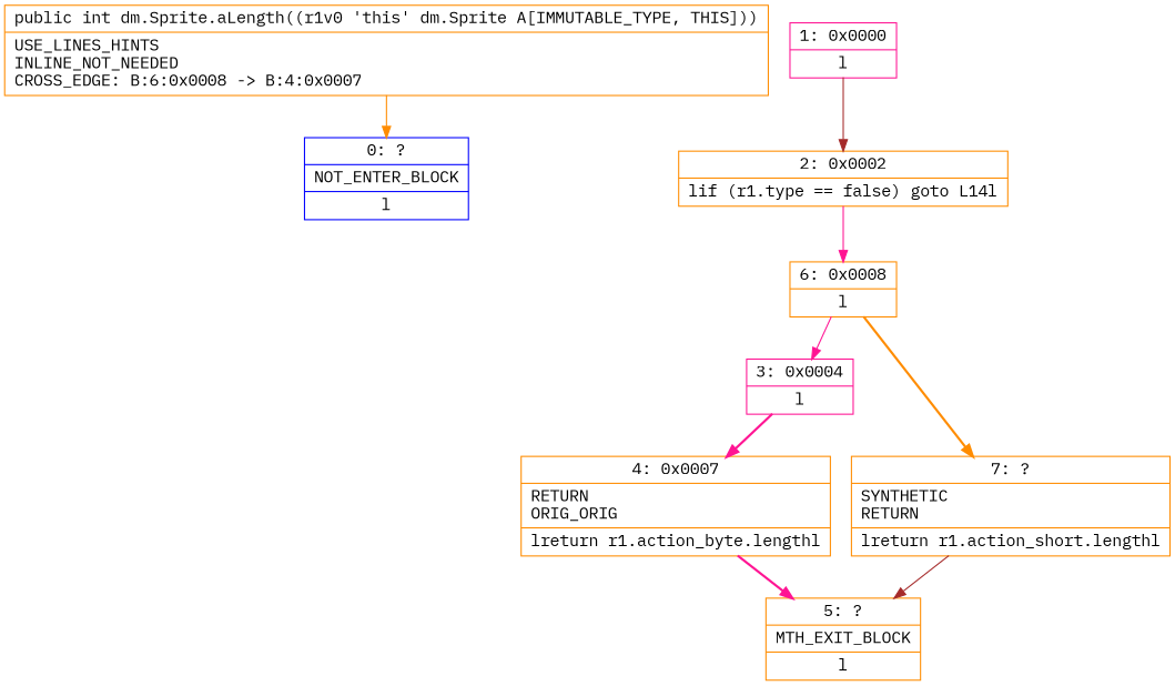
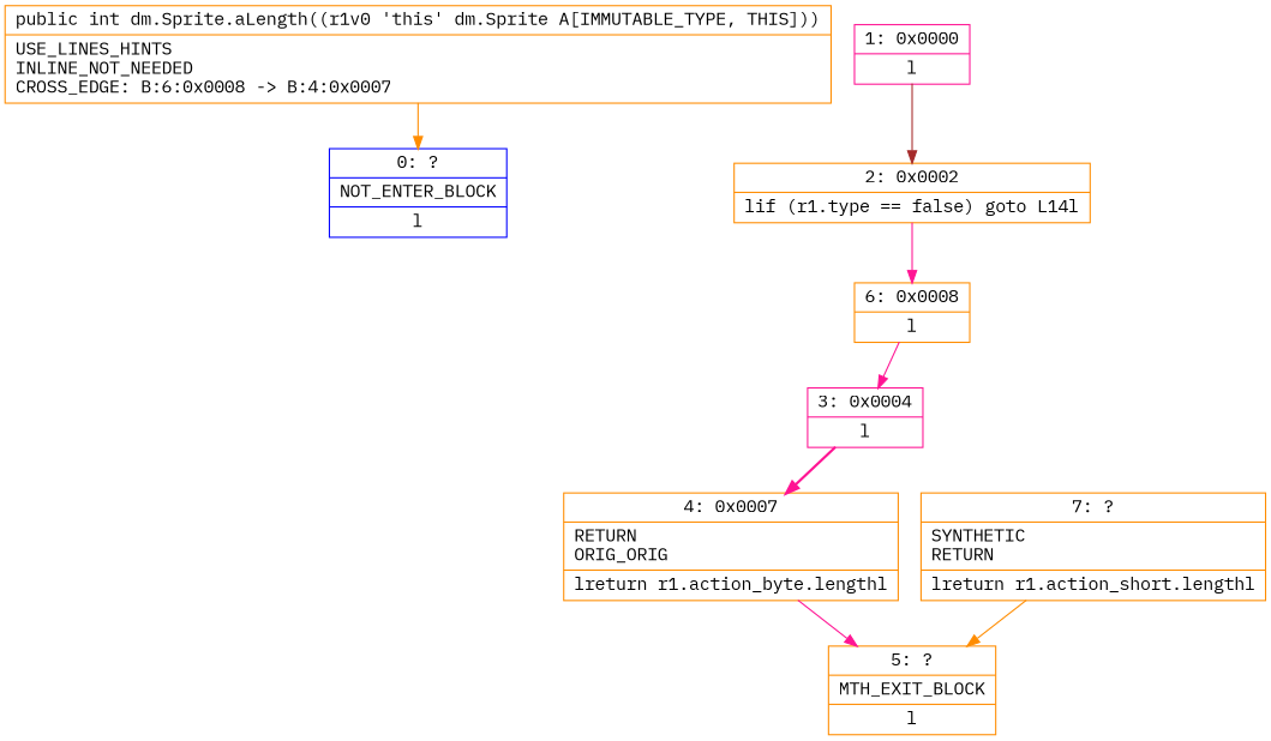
  digraph {
    fontname="IBM Plex Mono"
    node [color=darkorange fontname="IBM Plex Mono" shape=record]
    edge [color=deeppink fontname="IBM Plex Mono" style=solid]
    n1 [color=blue label="{0\:\ ?|NOT_ENTER_BLOCK\l|l}"]
    n2 [color=deeppink label="{1\:\ 0x0000|l}"]
    n3 [label="{2\:\ 0x0002|lif (r1.type == false) goto L14l}"]
    n4 [label="{6\:\ 0x0008|l}"]
    n5 [color=deeppink label="{3\:\ 0x0004|l}"]
    n6 [label="{4\:\ 0x0007|RETURN\lORIG_ORIG\l|lreturn r1.action_byte.lengthl}"]
    n7 [label="{7\:\ ?|SYNTHETIC\lRETURN\l|lreturn r1.action_short.lengthl}"]
    n8 [label="{5\:\ ?|MTH_EXIT_BLOCK\l|l}"]
    n9 [label="{public int dm.Sprite.aLength((r1v0 'this' dm.Sprite A[IMMUTABLE_TYPE, THIS]))  | USE_LINES_HINTS\lINLINE_NOT_NEEDED\lCROSS_EDGE: B:6:0x0008 \-\> B:4:0x0007\l}"]
    n2 -> n3 [color=brown]
    n3 -> n4
    n4 -> n5
-   n4 -> n7 [color=darkorange style=bold]
    n5 -> n6 [style=bold]
-   n6 -> n8 [style=bold]
-   n7 -> n8 [color=brown]
+   n6 -> n8
+   n7 -> n8 [color=darkorange]
    n9 -> n1 [color=darkorange]
  }
